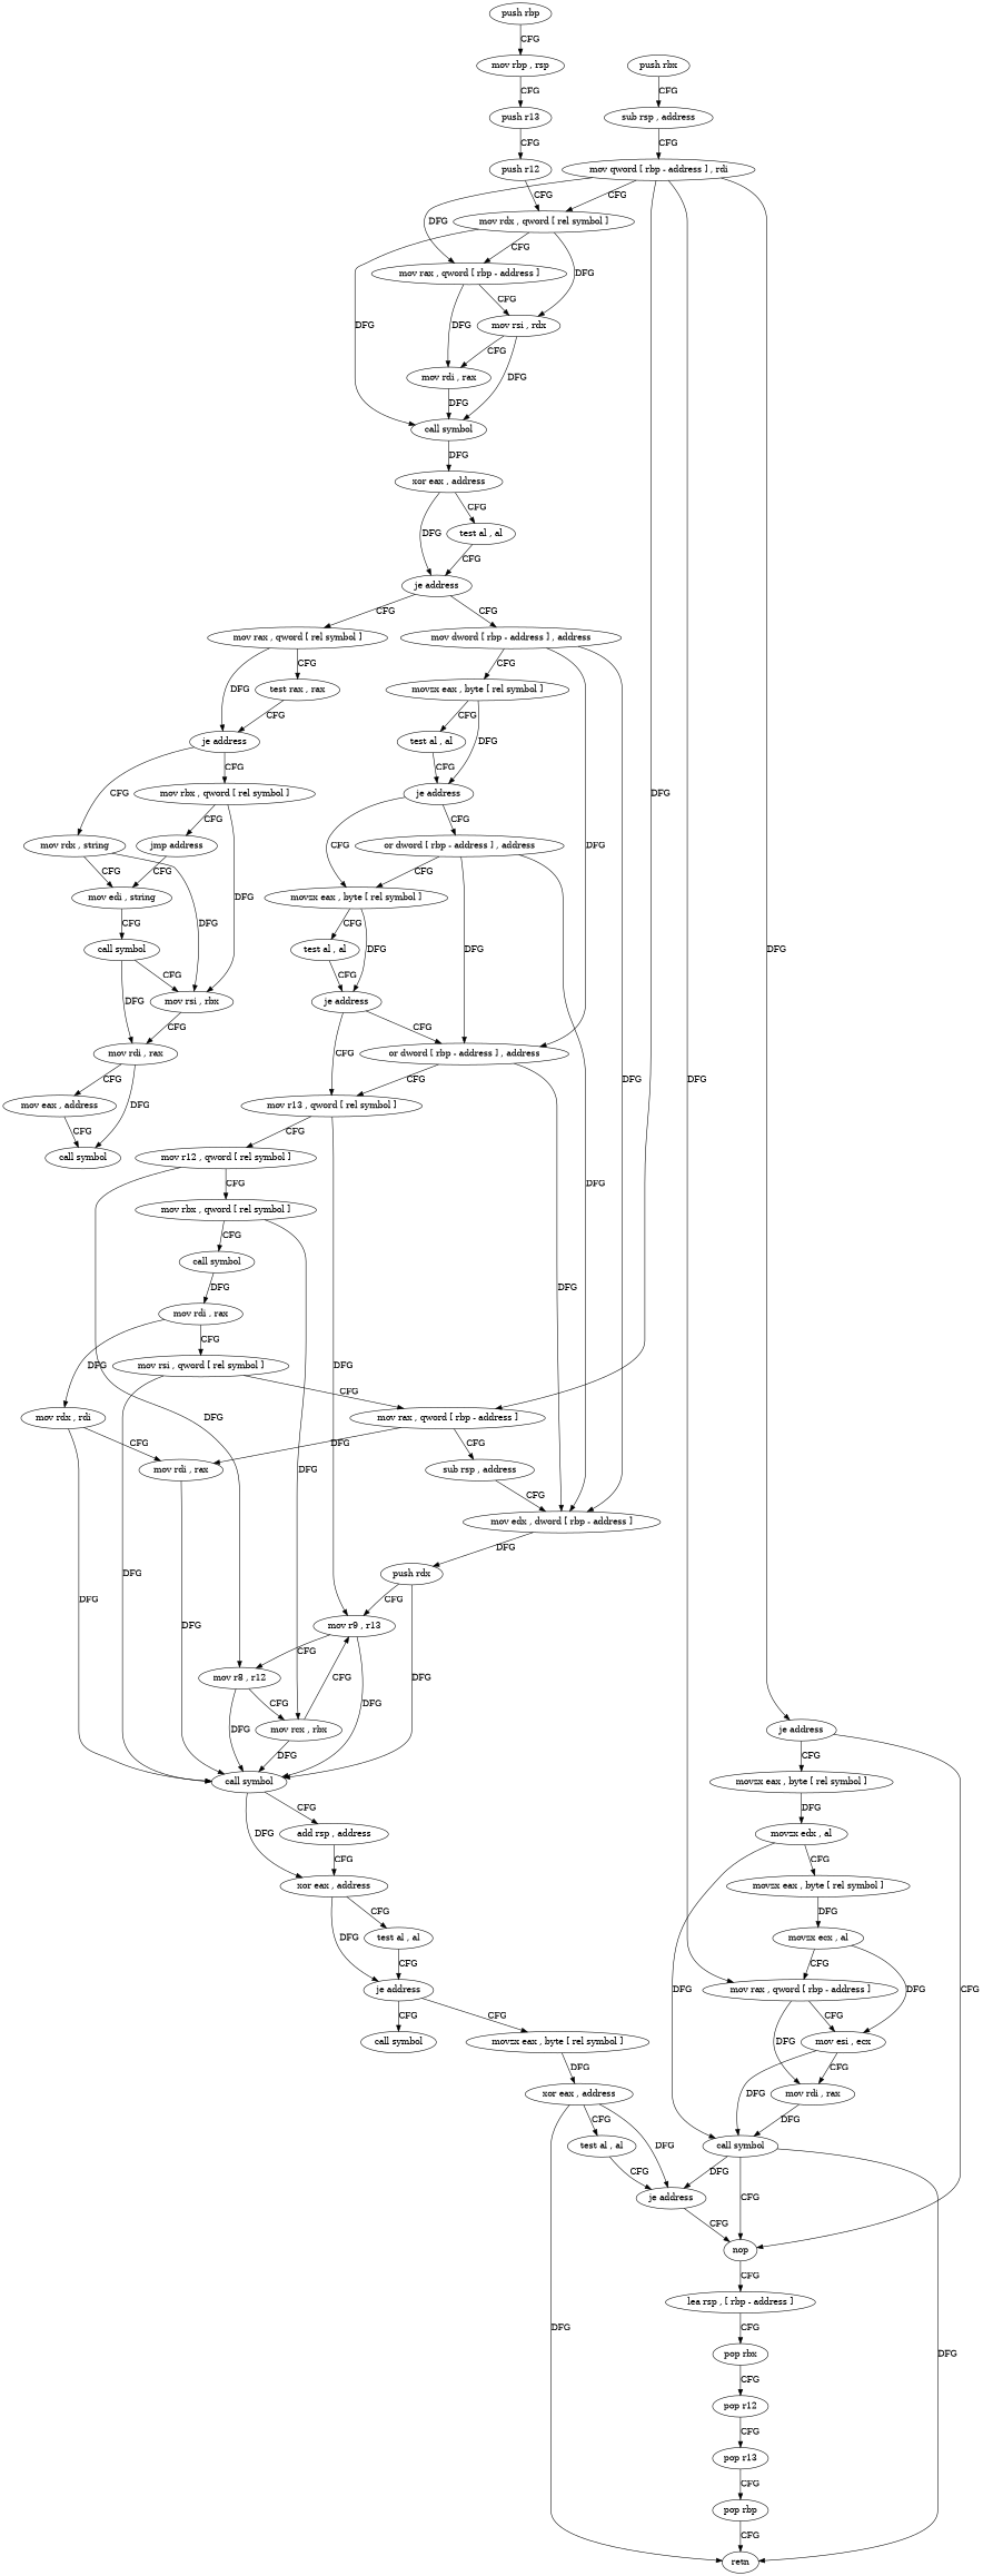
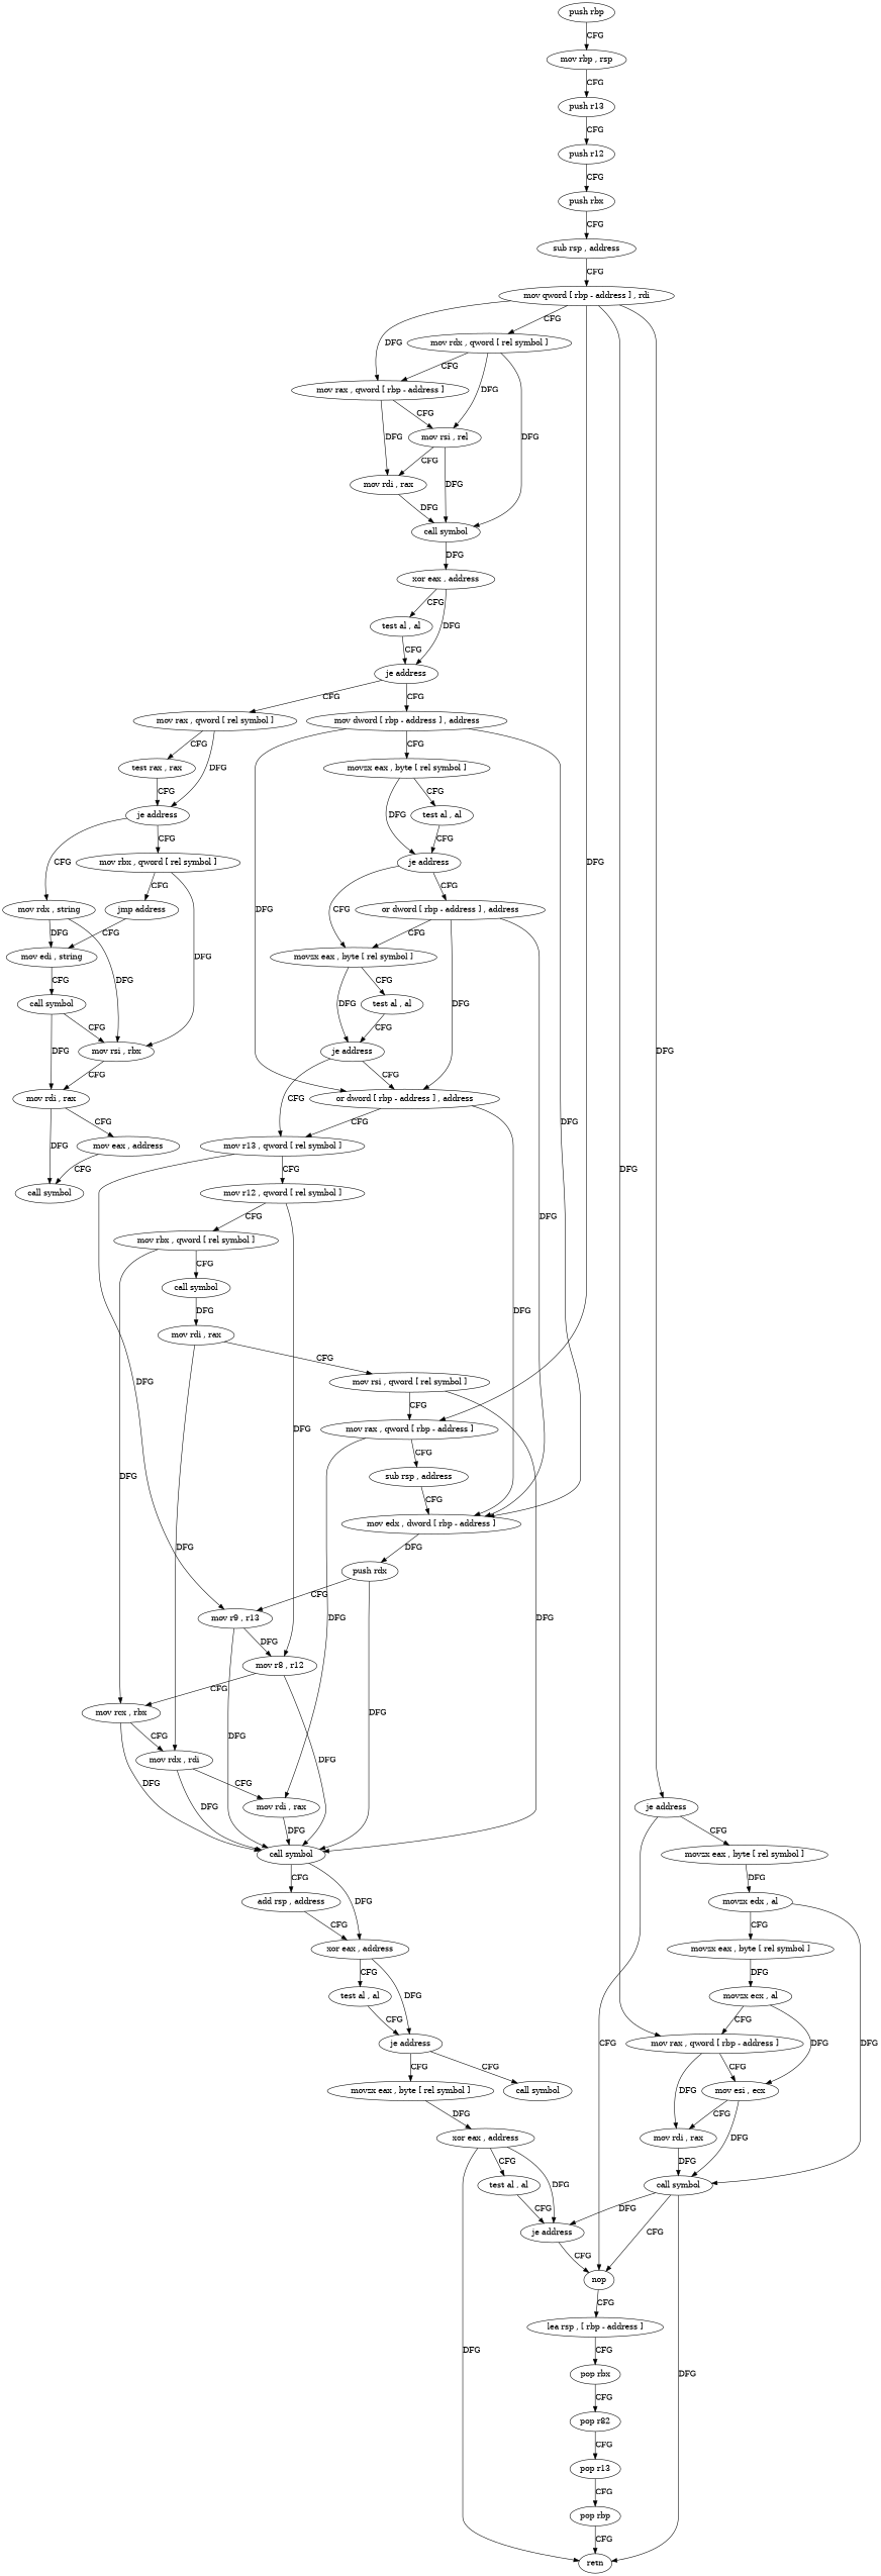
  digraph {
    n1 [label="push rbp"]
    n2 [label="mov rbp , rsp"]
    n3 [label="push r13"]
    n4 [label="push r12"]
    n5 [label="push rbx"]
    n6 [label="sub rsp , address"]
    n7 [label="mov qword [ rbp - address ] , rdi"]
    n8 [label="mov rdx , qword [ rel symbol ]"]
    n9 [label="mov rax , qword [ rbp - address ]"]
    n10 [label="mov rax , qword [ rbp - address ]"]
    n11 [label="je address"]
    n12 [label="mov rax , qword [ rbp - address ]"]
-   n13 [label="mov rsi , rdx"]
+   n13 [label="mov rsi , rel"]
    n14 [label="call symbol"]
    n15 [label="mov rdi , rax"]
    n16 [label="sub rsp , address"]
    n17 [label="mov rdi , rax"]
    n18 [label=nop]
    n19 [label="movzx eax , byte [ rel symbol ]"]
    n20 [label="mov esi , ecx"]
    n21 [label="mov rdi , rax"]
    n22 [label="xor eax , address"]
    n23 [label="test al , al"]
    n24 [label="je address"]
    n25 [label="mov dword [ rbp - address ] , address"]
    n26 [label="mov rax , qword [ rel symbol ]"]
    n27 [label="movzx eax , byte [ rel symbol ]"]
    n28 [label="or dword [ rbp - address ] , address"]
    n29 [label="mov edx , dword [ rbp - address ]"]
    n30 [label="test rax , rax"]
    n31 [label="je address"]
    n32 [label="test al , al"]
    n33 [label="je address"]
    n34 [label="mov r13 , qword [ rel symbol ]"]
    n35 [label="push rdx"]
    n36 [label="mov rdx , string"]
    n37 [label="mov rbx , qword [ rel symbol ]"]
    n38 [label="movzx eax , byte [ rel symbol ]"]
    n39 [label="or dword [ rbp - address ] , address"]
    n40 [label="test al , al"]
    n41 [label="je address"]
    n42 [label="mov edi , string"]
    n43 [label="mov rsi , rbx"]
    n44 [label="jmp address"]
    n45 [label="call symbol"]
    n46 [label="mov rdi , rax"]
    n47 [label="mov r12 , qword [ rel symbol ]"]
    n48 [label="mov r9 , r13"]
    n49 [label="mov rbx , qword [ rel symbol ]"]
    n50 [label="mov r8 , r12"]
    n51 [label="call symbol"]
    n52 [label="call symbol"]
    n53 [label="mov rcx , rbx"]
    n54 [label="mov rdi , rax"]
    n55 [label="mov rdx , rdi"]
    n56 [label="mov rsi , qword [ rel symbol ]"]
    n57 [label="add rsp , address"]
    n58 [label="xor eax , address"]
    n59 [label="test al , al"]
    n60 [label="je address"]
    n61 [label="movzx eax , byte [ rel symbol ]"]
    n62 [label="call symbol"]
    n63 [label="xor eax , address"]
    n64 [label="test al , al"]
    n65 [label="je address"]
    n66 [label=retn]
    n67 [label="mov eax , address"]
    n68 [label="call symbol"]
    n69 [label="lea rsp , [ rbp - address ]"]
    n70 [label="pop rbx"]
-   n71 [label="pop r12"]
+   n71 [label="pop r82"]
    n72 [label="pop r13"]
    n73 [label="pop rbp"]
    n74 [label="movzx edx , al"]
    n75 [label="movzx eax , byte [ rel symbol ]"]
    n76 [label="call symbol"]
    n77 [label="movzx ecx , al"]
    n1 -> n2 [label=CFG]
    n2 -> n3 [label=CFG]
    n3 -> n4 [label=CFG]
-   n4 -> n8 [label=CFG]
+   n4 -> n5 [label=CFG]
    n5 -> n6 [label=CFG]
    n6 -> n7 [label=CFG]
    n7 -> n8 [label=CFG]
    n7 -> n9 [label=DFG]
    n7 -> n10 [label=DFG]
    n7 -> n11 [label=DFG]
    n7 -> n12 [label=DFG]
    n8 -> n9 [label=CFG]
    n8 -> n13 [label=DFG]
    n8 -> n14 [label=DFG]
    n9 -> n13 [label=CFG]
    n9 -> n15 [label=DFG]
    n10 -> n16 [label=CFG]
    n10 -> n17 [label=DFG]
    n11 -> n18 [label=CFG]
    n11 -> n19 [label=CFG]
    n12 -> n20 [label=CFG]
    n12 -> n21 [label=DFG]
    n13 -> n14 [label=DFG]
    n13 -> n15 [label=CFG]
    n14 -> n22 [label=DFG]
    n15 -> n14 [label=DFG]
    n16 -> n29 [label=CFG]
    n17 -> n51 [label=DFG]
    n18 -> n69 [label=CFG]
    n19 -> n74 [label=DFG]
    n20 -> n21 [label=CFG]
    n20 -> n76 [label=DFG]
    n21 -> n76 [label=DFG]
    n22 -> n23 [label=CFG]
    n22 -> n24 [label=DFG]
    n23 -> n24 [label=CFG]
    n24 -> n25 [label=CFG]
    n24 -> n26 [label=CFG]
    n25 -> n27 [label=CFG]
    n25 -> n28 [label=DFG]
    n25 -> n29 [label=DFG]
    n26 -> n30 [label=CFG]
    n26 -> n31 [label=DFG]
    n27 -> n32 [label=CFG]
    n27 -> n33 [label=DFG]
    n28 -> n29 [label=DFG]
    n28 -> n34 [label=CFG]
    n29 -> n35 [label=DFG]
    n30 -> n31 [label=CFG]
    n31 -> n36 [label=CFG]
    n31 -> n37 [label=CFG]
    n32 -> n33 [label=CFG]
    n33 -> n38 [label=CFG]
    n33 -> n39 [label=CFG]
    n34 -> n47 [label=CFG]
    n34 -> n48 [label=DFG]
    n35 -> n48 [label=CFG]
    n35 -> n51 [label=DFG]
-   n36 -> n42 [label=CFG]
+   n36 -> n42 [label=DFG]
    n36 -> n43 [label=DFG]
    n37 -> n43 [label=DFG]
    n37 -> n44 [label=CFG]
    n38 -> n40 [label=CFG]
    n38 -> n41 [label=DFG]
    n39 -> n28 [label=DFG]
    n39 -> n29 [label=DFG]
    n39 -> n38 [label=CFG]
    n40 -> n41 [label=CFG]
    n41 -> n28 [label=CFG]
    n41 -> n34 [label=CFG]
    n42 -> n45 [label=CFG]
    n43 -> n46 [label=CFG]
    n44 -> n42 [label=CFG]
    n45 -> n43 [label=CFG]
    n45 -> n46 [label=DFG]
    n46 -> n67 [label=CFG]
    n46 -> n68 [label=DFG]
    n47 -> n49 [label=CFG]
    n47 -> n50 [label=DFG]
-   n48 -> n50 [label=CFG]
+   n48 -> n50 [label=DFG]
    n48 -> n51 [label=DFG]
    n49 -> n52 [label=CFG]
    n49 -> n53 [label=DFG]
    n50 -> n51 [label=DFG]
    n50 -> n53 [label=CFG]
    n51 -> n57 [label=CFG]
    n51 -> n58 [label=DFG]
    n52 -> n54 [label=DFG]
    n53 -> n51 [label=DFG]
-   n53 -> n48 [label=CFG]
+   n53 -> n55 [label=CFG]
    n54 -> n55 [label=DFG]
    n54 -> n56 [label=CFG]
    n55 -> n17 [label=CFG]
    n55 -> n51 [label=DFG]
    n56 -> n10 [label=CFG]
    n56 -> n51 [label=DFG]
    n57 -> n58 [label=CFG]
    n58 -> n59 [label=CFG]
    n58 -> n60 [label=DFG]
    n59 -> n60 [label=CFG]
    n60 -> n61 [label=CFG]
    n60 -> n62 [label=CFG]
    n61 -> n63 [label=DFG]
    n63 -> n64 [label=CFG]
    n63 -> n65 [label=DFG]
    n63 -> n66 [label=DFG]
    n64 -> n65 [label=CFG]
    n65 -> n18 [label=CFG]
    n67 -> n68 [label=CFG]
    n69 -> n70 [label=CFG]
    n70 -> n71 [label=CFG]
    n71 -> n72 [label=CFG]
    n72 -> n73 [label=CFG]
    n73 -> n66 [label=CFG]
    n74 -> n75 [label=CFG]
    n74 -> n76 [label=DFG]
    n75 -> n77 [label=DFG]
    n76 -> n18 [label=CFG]
    n76 -> n65 [label=DFG]
    n76 -> n66 [label=DFG]
    n77 -> n12 [label=CFG]
    n77 -> n20 [label=DFG]
  }
